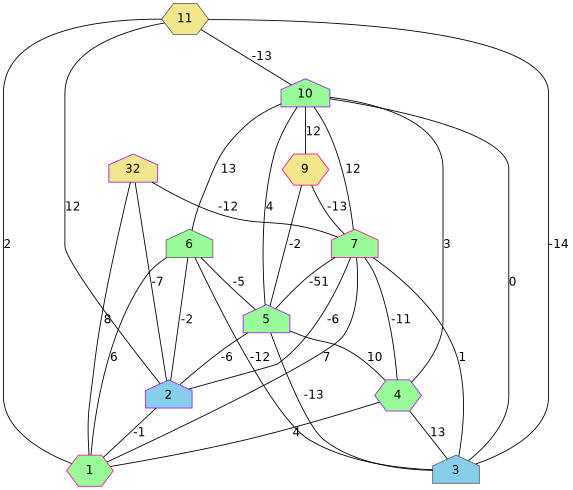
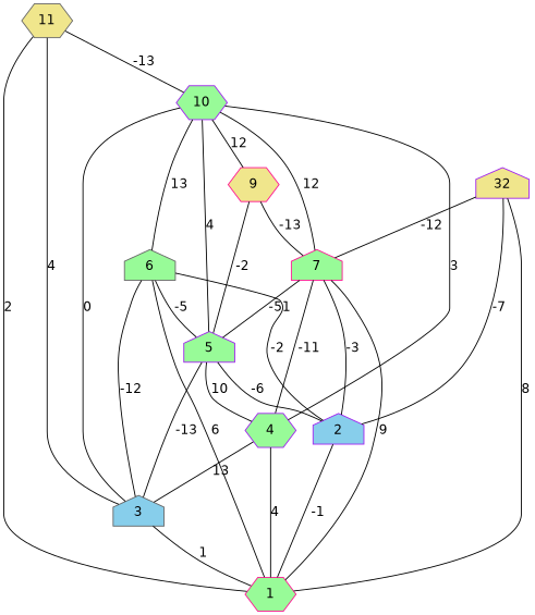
  graph {
    fontname="DejaVu Sans"
    node [color=purple fillcolor=palegreen fontname="DejaVu Sans" shape=house style=filled]
    edge [fontname="DejaVu Sans"]
    n1 [fillcolor=khaki label=32]
    1 [color=deeppink shape=hexagon]
    2 [fillcolor=skyblue]
    7 [color=deeppink]
    4 [shape=hexagon]
    5
    3 [color=gray40 fillcolor=skyblue]
    11 [color=gray40 fillcolor=khaki shape=hexagon]
-   10
+   10 [shape=hexagon]
    6 [color=gray40]
    9 [color=deeppink fillcolor=khaki shape=hexagon]
    n1 -- 1 [label=8]
    n1 -- 2 [label=-7]
    n1 -- 7 [label=-12]
    2 -- 1 [label=-1]
-   7 -- 1 [label=7]
-   7 -- 2 [label=-6]
+   7 -- 1 [label=9]
+   7 -- 2 [label=-3]
    7 -- 4 [label=-11]
    7 -- 5 [label=-51]
    4 -- 1 [label=4]
    4 -- 3 [label=13]
    5 -- 2 [label=-6]
    5 -- 4 [label=10]
    5 -- 3 [label=-13]
-   3 -- 7 [label=1]
+   3 -- 1 [label=1]
    11 -- 1 [label=2]
-   11 -- 2 [label=12]
-   11 -- 3 [label=-14]
+   11 -- 3 [label=4]
    11 -- 10 [label=-13]
    10 -- 7 [label=12]
    10 -- 4 [label=3]
    10 -- 5 [label=4]
    10 -- 3 [label=0]
    10 -- 6 [label=13]
    10 -- 9 [label=12]
    6 -- 1 [label=6]
    6 -- 2 [label=-2]
    6 -- 5 [label=-5]
    6 -- 3 [label=-12]
    9 -- 7 [label=-13]
    9 -- 5 [label=-2]
  }
